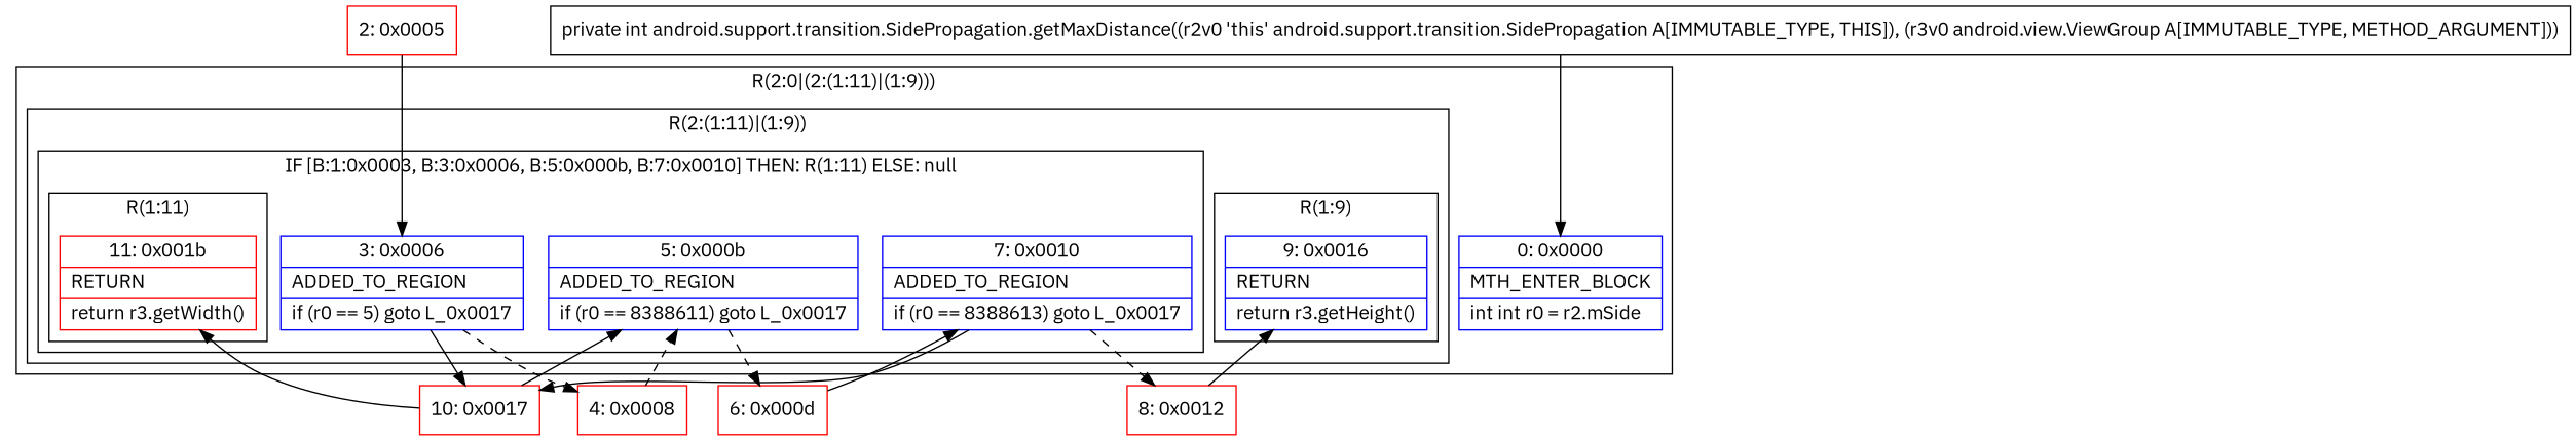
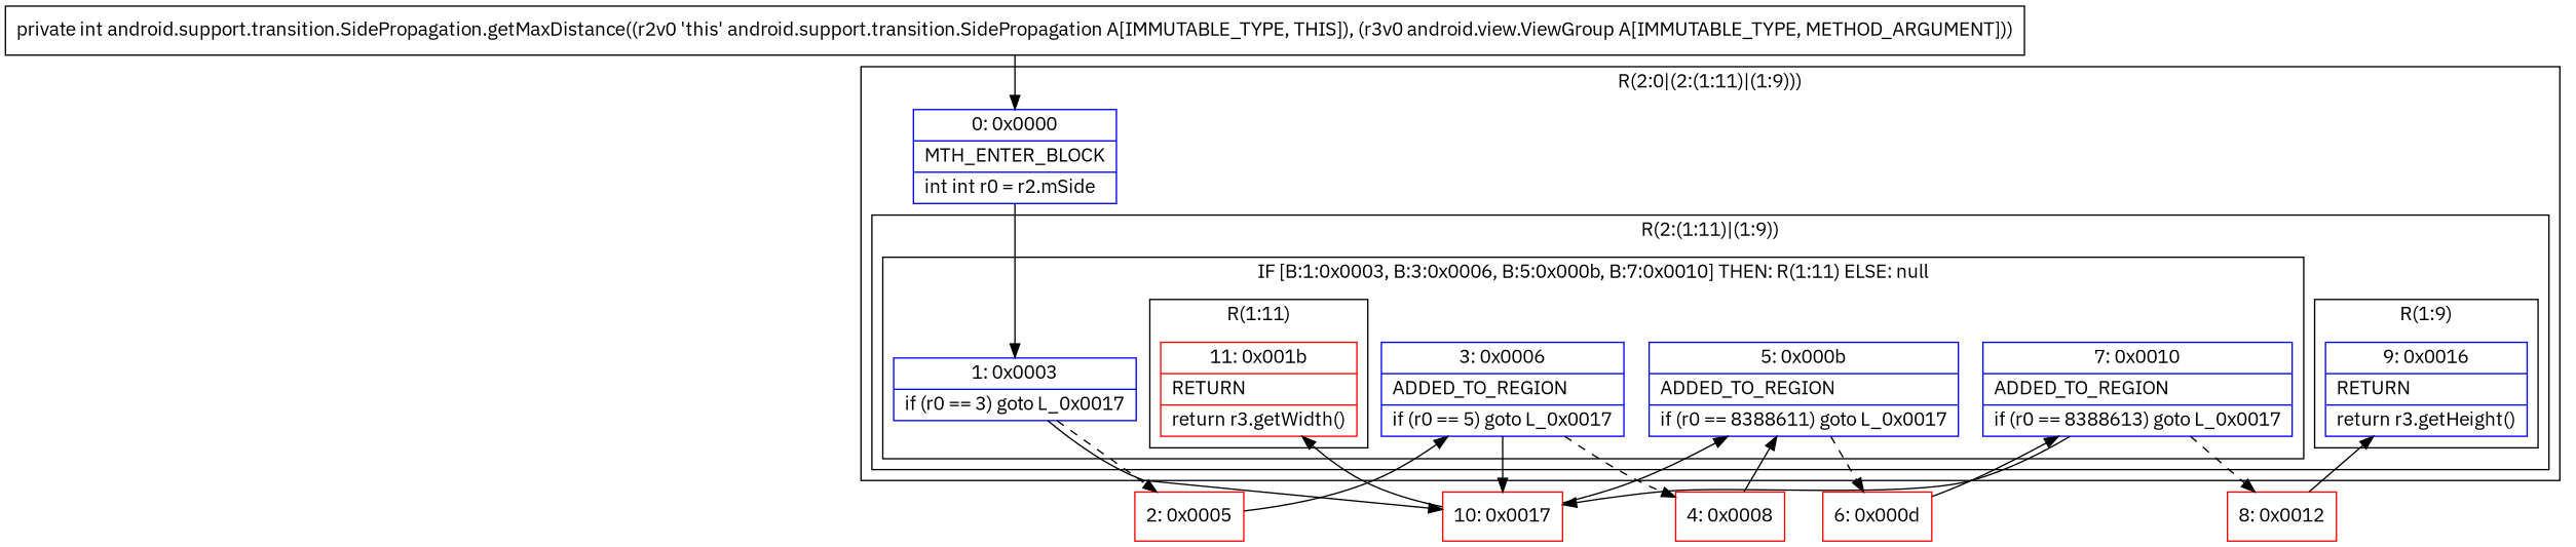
  digraph {
    fontname="IBM Plex Sans"
    node [color=red fontname="IBM Plex Sans" shape=record]
    edge [fontname="IBM Plex Sans"]
    n1 [label="{11\:\ 0x001b|RETURN\l|return r3.getWidth()\l}"]
+   n2 [color=blue label="{1\:\ 0x0003|if (r0 == 3) goto L_0x0017\l}"]
    n3 [color=blue label="{3\:\ 0x0006|ADDED_TO_REGION\l|if (r0 == 5) goto L_0x0017\l}"]
    n4 [color=blue label="{5\:\ 0x000b|ADDED_TO_REGION\l|if (r0 == 8388611) goto L_0x0017\l}"]
    n5 [color=blue label="{7\:\ 0x0010|ADDED_TO_REGION\l|if (r0 == 8388613) goto L_0x0017\l}"]
    n6 [color=blue label="{9\:\ 0x0016|RETURN\l|return r3.getHeight()\l}"]
    n7 [color=blue label="{0\:\ 0x0000|MTH_ENTER_BLOCK\l|int int r0 = r2.mSide\l}"]
    n8 [label="{2\:\ 0x0005}"]
    n9 [label="{10\:\ 0x0017}"]
    n10 [label="{4\:\ 0x0008}"]
    n11 [label="{6\:\ 0x000d}"]
    n12 [label="{8\:\ 0x0012}"]
    n13 [label="{private int android.support.transition.SidePropagation.getMaxDistance((r2v0 'this' android.support.transition.SidePropagation A[IMMUTABLE_TYPE, THIS]), (r3v0 android.view.ViewGroup A[IMMUTABLE_TYPE, METHOD_ARGUMENT])) }" color=""]
    subgraph cluster_1 {
      label="R(2:0|(2:(1:11)|(1:9)))"
      n7
      subgraph cluster_2 {
        label="R(2:(1:11)|(1:9))"
        subgraph cluster_3 {
          label="IF [B:1:0x0003, B:3:0x0006, B:5:0x000b, B:7:0x0010] THEN: R(1:11) ELSE: null"
+         n2
          n3
          n4
          n5
          subgraph cluster_4 {
            label="R(1:11)"
            n1
          }
        }
        subgraph cluster_5 {
          label="R(1:9)"
          n6
        }
      }
    }
+   n2 -> n8 [style=dashed]
+   n2 -> n9
    n3 -> n9
    n3 -> n10 [style=dashed]
    n4 -> n11 [style=dashed]
    n5 -> n9
    n5 -> n12 [style=dashed]
+   n7 -> n2
    n8 -> n3
    n9 -> n1
    n9 -> n4
-   n10 -> n4 [style=dashed]
+   n10 -> n4
    n11 -> n5
    n12 -> n6
    n13 -> n7
  }
